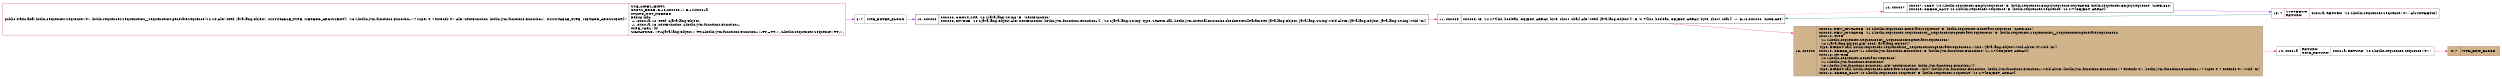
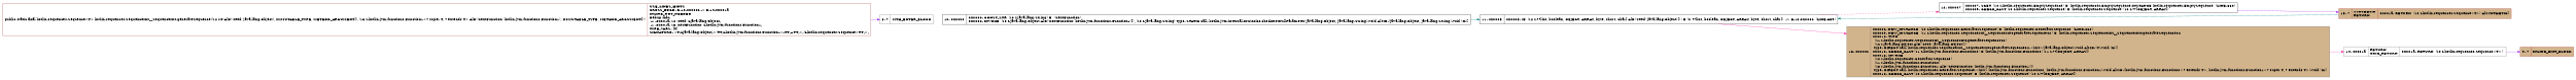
  digraph {
    rankdir=LR
    node [color=gray40 fillcolor=white shape=record style=filled]
    edge [color=deeppink]
    n1 [label="{8\:\ ?|MTH_ENTER_BLOCK\l}"]
    n2 [color=black label="{10\:\ 0x0000|0x0000: CONST_STR  (r0 I:java.lang.String) =  \"nextFunction\" \l0x0002: INVOKE  (r3 I:java.lang.Object A[D('nextFunction' kotlin.jvm.functions.Function1)]), (r0 I:java.lang.String) type: STATIC call: kotlin.jvm.internal.Intrinsics.checkNotNullParameter(java.lang.Object, java.lang.String):void A[MD:(java.lang.Object, java.lang.String):void (m)]\l}"]
    n3 [color=black label="{11\:\ 0x0005|0x0005: IF  (r2 I:??[int, boolean, OBJECT, ARRAY, byte, short, char] A[D('seed' java.lang.Object)]) != (0 ??[int, boolean, OBJECT, ARRAY, byte, short, char])  \-\> B:13:0x000c  (LINE:659)\l}"]
    n4 [color=black label="{12\:\ 0x0007|0x0007: SGET  (r0 I:kotlin.sequences.EmptySequence) =  kotlin.sequences.EmptySequence.INSTANCE kotlin.sequences.EmptySequence  (LINE:660)\l0x0009: CHECK_CAST (r0 I:kotlin.sequences.Sequence) = (kotlin.sequences.Sequence) (r0 I:??[OBJECT, ARRAY]) \l}"]
    n5 [fillcolor=tan label="{13\:\ 0x000c|0x000c: NEW_INSTANCE  (r0 I:kotlin.sequences.GeneratorSequence) =  kotlin.sequences.GeneratorSequence  (LINE:662)\l0x000e: NEW_INSTANCE  (r1 I:kotlin.sequences.SequencesKt__SequencesKt$generateSequence$2) =  kotlin.sequences.SequencesKt__SequencesKt$generateSequence$2 \l0x0010: TYPE  \l  (r1 I:kotlin.sequences.SequencesKt__SequencesKt$generateSequence$2)\l  (r2 I:java.lang.Object A[D('seed' java.lang.Object)])\l type: DIRECT call: kotlin.sequences.SequencesKt__SequencesKt$generateSequence$2.\<init\>(java.lang.Object):void A[MD:(T):void (m)]\l0x0013: CHECK_CAST (r1 I:kotlin.jvm.functions.Function0) = (kotlin.jvm.functions.Function0) (r1 I:??[OBJECT, ARRAY]) \l0x0015: INVOKE  \l  (r0 I:kotlin.sequences.GeneratorSequence)\l  (r1 I:kotlin.jvm.functions.Function0)\l  (r3 I:kotlin.jvm.functions.Function1 A[D('nextFunction' kotlin.jvm.functions.Function1)])\l type: DIRECT call: kotlin.sequences.GeneratorSequence.\<init\>(kotlin.jvm.functions.Function0, kotlin.jvm.functions.Function1):void A[MD:(kotlin.jvm.functions.Function0\<? extends T\>, kotlin.jvm.functions.Function1\<? super T, ? extends T\>):void (m)]\l0x0018: CHECK_CAST (r0 I:kotlin.sequences.Sequence) = (kotlin.sequences.Sequence) (r0 I:??[OBJECT, ARRAY]) \l}"]
-   n6 [color=brown label="{15\:\ ?|SYNTHETIC\lRETURN\l|0x001a: RETURN  (r0 I:kotlin.sequences.Sequence\<T\>) A[SYNTHETIC]\l}"]
+   n6 [color=brown fillcolor=tan label="{15\:\ ?|SYNTHETIC\lRETURN\l|0x001a: RETURN  (r0 I:kotlin.sequences.Sequence\<T\>) A[SYNTHETIC]\l}"]
    n7 [label="{14\:\ 0x001a|RETURN\lORIG_RETURN\l|0x001a: RETURN  (r0 I:kotlin.sequences.Sequence\<T\>) \l}"]
-   n8 [color=brown fillcolor=tan label="{9\:\ ?|MTH_EXIT_BLOCK\l}"]
+   n8 [color=brown fillcolor=tan label="{9\:\ ?|INLINE_EXIT_BLOCK\l}"]
    n9 [color=brown label="{public static final kotlin.sequences.Sequence\<T\> kotlin.sequences.SequencesKt__SequencesKt.generateSequence((r2 I:T A[D('seed' java.lang.Object), IMMUTABLE_TYPE, METHOD_ARGUMENT]), (r3 I:kotlin.jvm.functions.Function1\<? super T, ? extends T\> A[D('nextFunction' kotlin.jvm.functions.Function1), IMMUTABLE_TYPE, METHOD_ARGUMENT]))  | USE_LINES_HINTS\lCROSS_EDGE: B:13:0x000c \-\> B:14:0x001a\lINLINE_NOT_NEEDED\lDebug Info:\l  \-1 \-0x001a: r2 'seed' Ljava\/lang\/Object;\l  \-1 \-0x001a: r3 'nextFunction' Lkotlin\/jvm\/functions\/Function1;\lTYPE_VARS: [T]\lSIGNATURE: \<T:Ljava\/lang\/Object;\>(TT;Lkotlin\/jvm\/functions\/Function1\<\-TT;+TT;\>;)Lkotlin\/sequences\/Sequence\<TT;\>;\l}"]
-   n1 -> n2 [color=purple]
-   n2 -> n3
+   n2 -> n3 [color=teal]
    n3 -> n4 [style=dashed]
    n3 -> n5
    n4 -> n6 [color=purple]
    n5 -> n7
    n6 -> n3 [color=teal]
-   n7 -> n8
+   n7 -> n8 [color=purple]
    n9 -> n1 [color=purple]
  }
